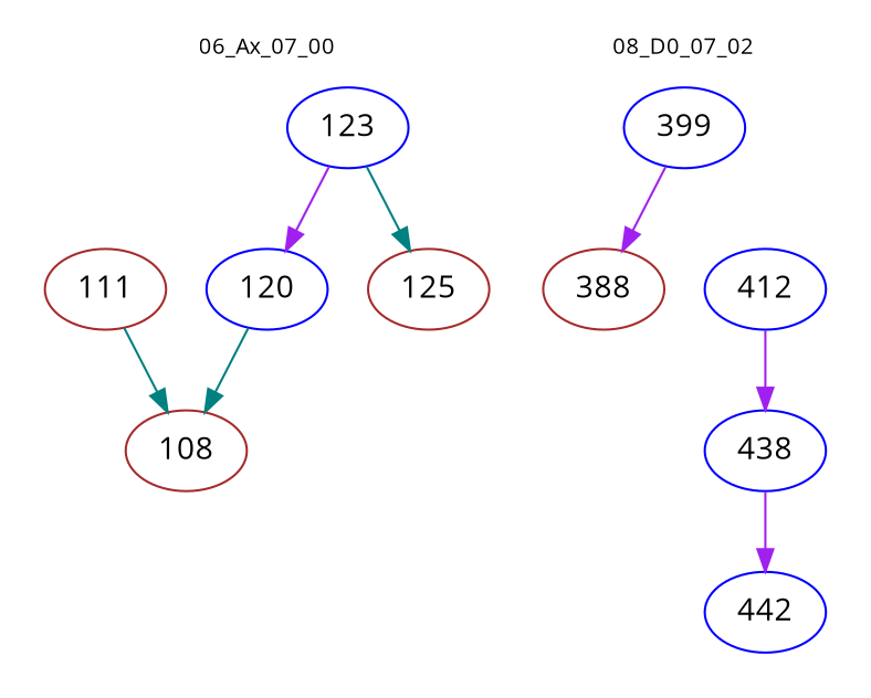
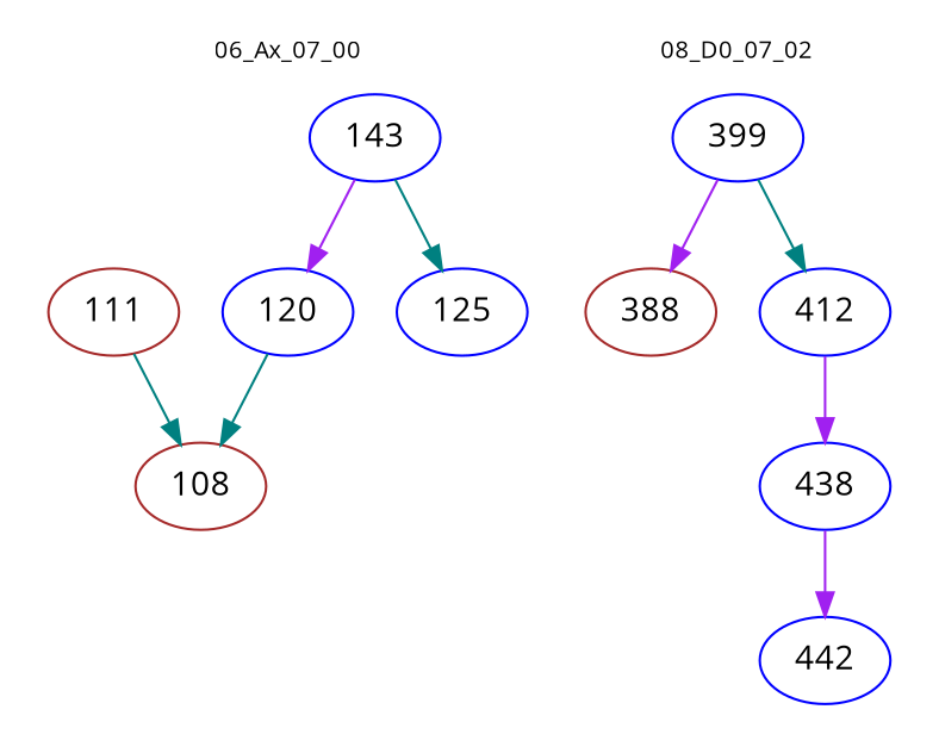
  digraph {
    fontname="Open Sans"
    node [color=blue fontname="Open Sans"]
    edge [color=purple fontname="Open Sans"]
-   n1 [label=123]
+   n1 [label=143]
    n2 [label=120]
-   n3 [color=brown label=125]
+   n3 [label=125]
    n4 [color=brown label=111]
    n5 [color=brown label=108]
    n6 [label=399]
    n7 [color=brown label=388]
    n8 [label=412]
    n9 [label=438]
    n10 [label=442]
    subgraph cluster_1 {
      color=white
      fontsize=10
      label="06_Ax_07_00"
      n1
      n2
      n3
      n4
      n5
    }
    subgraph cluster_2 {
      color=white
      fontsize=10
      label="08_D0_07_02"
      n6
      n7
      n8
      n9
      n10
    }
    n1 -> n2
    n1 -> n3 [color=teal]
    n2 -> n5 [color=teal]
    n4 -> n5 [color=teal]
    n6 -> n7
+   n6 -> n8 [color=teal]
    n8 -> n9
    n9 -> n10
  }
